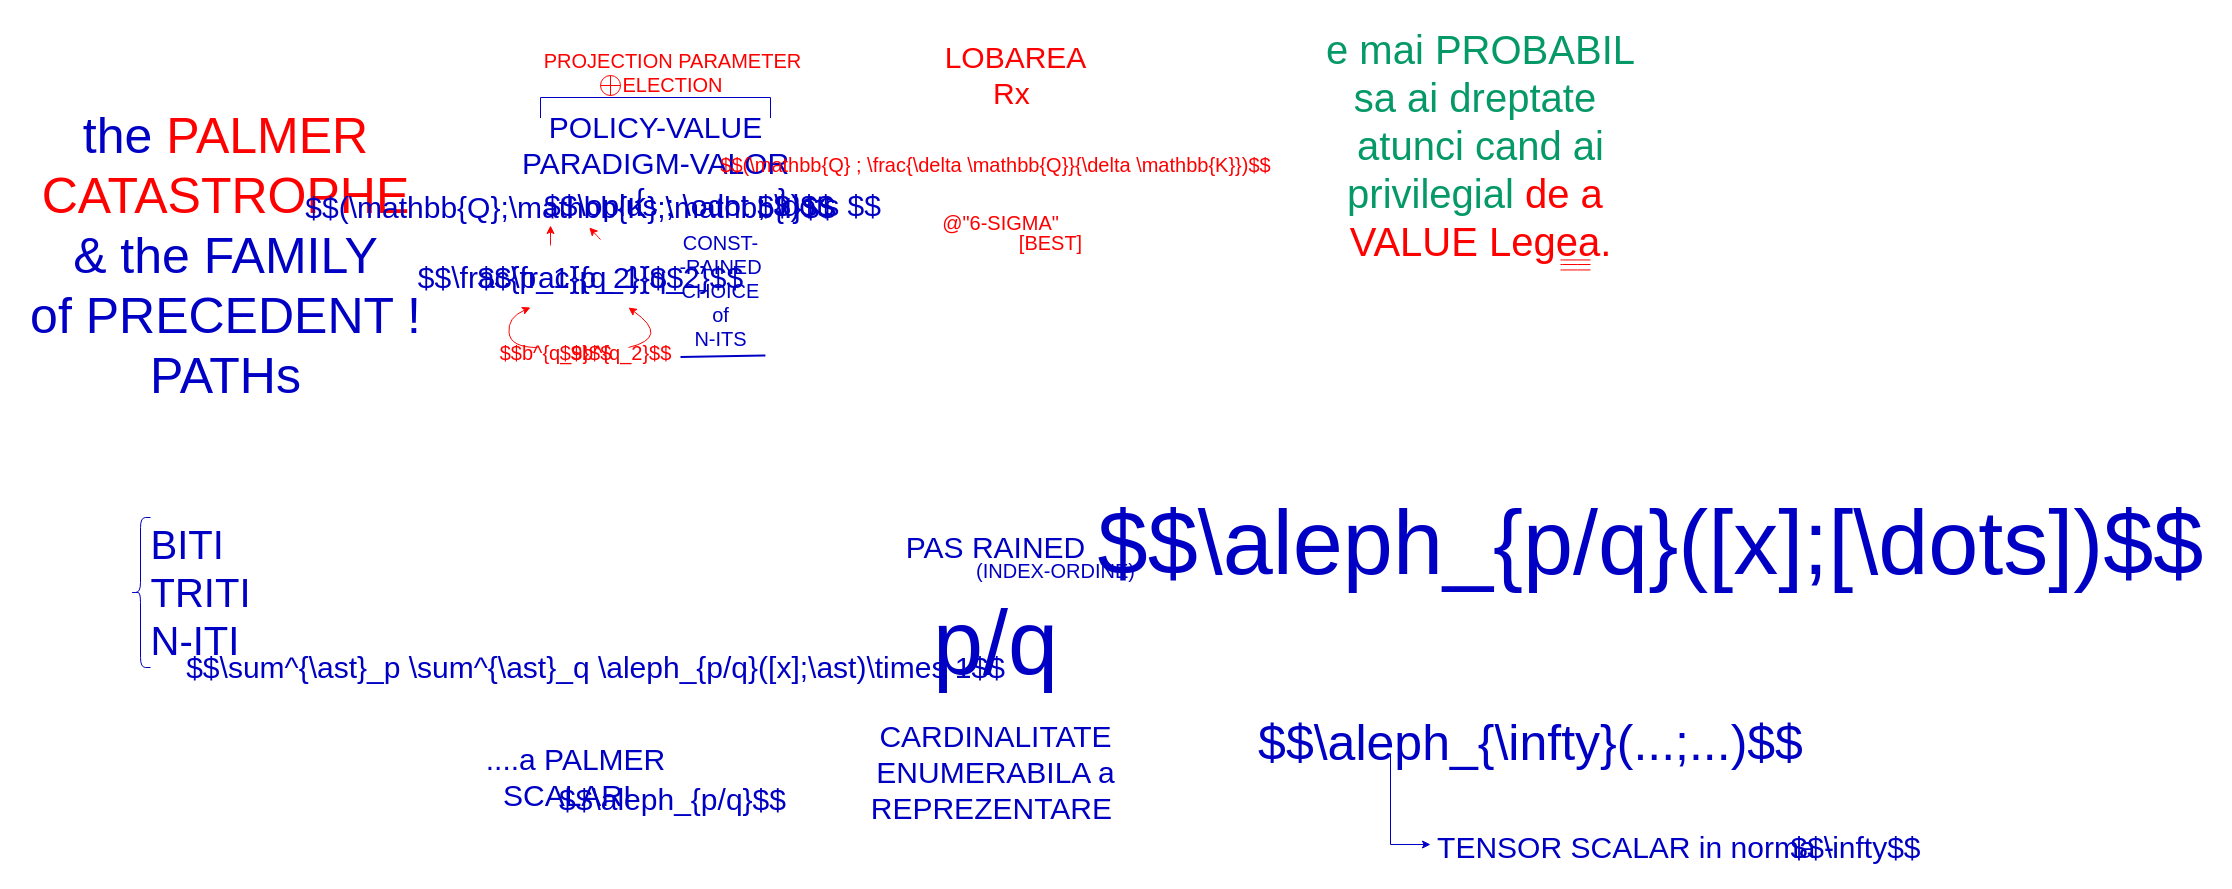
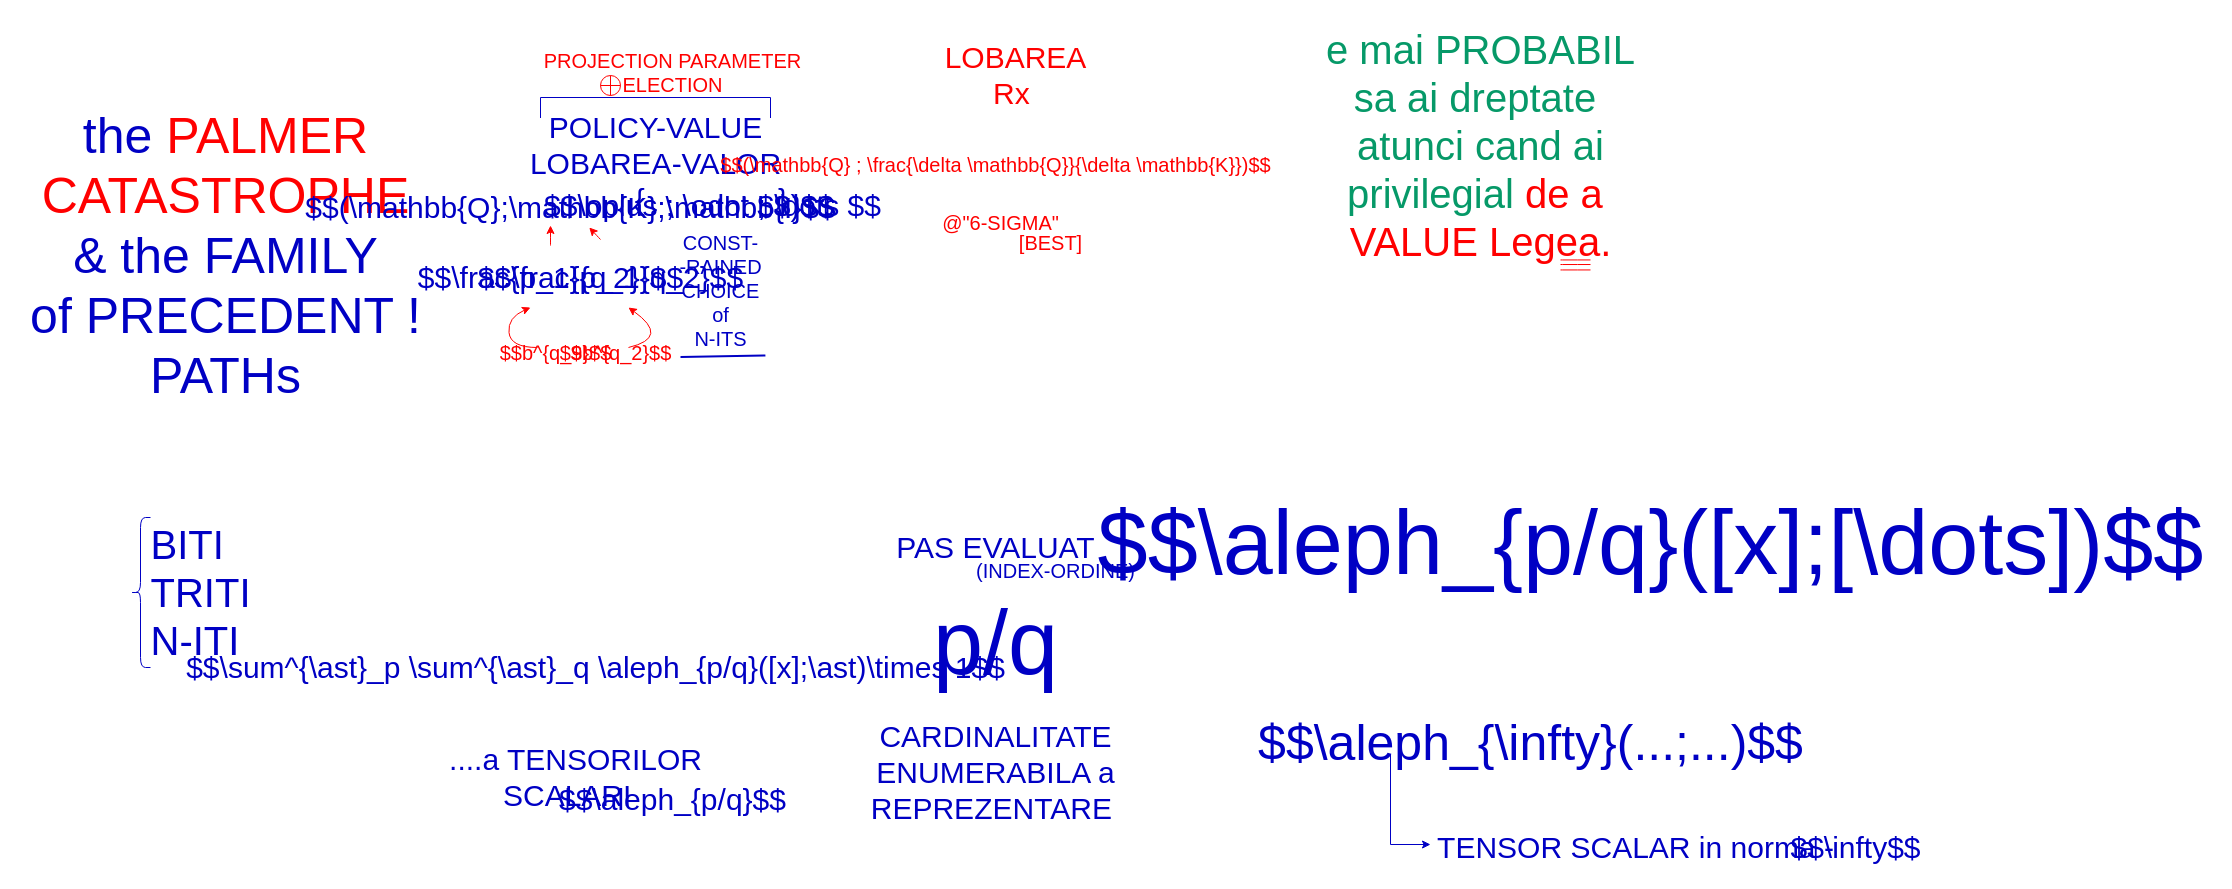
  <mxCell id="0" />
  <mxCell id="1" parent="0" />
  <mxCell id="2" value="&lt;font style=&quot;font-size: 50px&quot;&gt;&lt;font color=&quot;#0000c4&quot;&gt;the&lt;/font&gt;&amp;nbsp;&lt;font color=&quot;#ff0000&quot;&gt;PALMER &lt;/font&gt;&lt;br&gt;&lt;font color=&quot;#ff0000&quot;&gt;CATASTROPHE&lt;/font&gt;&lt;br&gt;&lt;font color=&quot;#0000c4&quot;&gt;&amp;amp; the FAMILY&lt;br&gt;of PRECEDENT !&lt;br&gt;PATHs&lt;/font&gt;&lt;br&gt;&lt;/font&gt;" style="text;html=1;align=center;verticalAlign=middle;resizable=0;points=[];autosize=1;strokeColor=none;fillColor=none;" vertex="1" parent="1"><mxGeometry x="20" y="185" width="410" height="140" as="geometry" /></mxCell>
  <mxCell id="3" value="&lt;div style=&quot;text-align: left&quot;&gt;&lt;span&gt;BITI&lt;/span&gt;&lt;/div&gt;&lt;div style=&quot;text-align: left&quot;&gt;&lt;span&gt;TRITI&lt;/span&gt;&lt;/div&gt;&lt;div style=&quot;text-align: left&quot;&gt;&lt;span&gt;N-ITI&lt;/span&gt;&lt;/div&gt;" style="text;html=1;align=center;verticalAlign=middle;resizable=0;points=[];autosize=1;strokeColor=none;fillColor=none;fontSize=40;fontColor=#0000C4;" vertex="1" parent="1"><mxGeometry x="140" y="517" width="120" height="150" as="geometry" /></mxCell>
  <mxCell id="4" value="" style="shape=curlyBracket;whiteSpace=wrap;html=1;rounded=1;fontSize=40;fontColor=#0000C4;strokeColor=#0000C4;" vertex="1" parent="1"><mxGeometry x="130" y="517" width="20" height="150" as="geometry" /></mxCell>
- <mxCell id="5" value="POLICY-VALUE&lt;br&gt;PARADIGM-VALOR" style="text;html=1;align=center;verticalAlign=middle;resizable=0;points=[];autosize=1;strokeColor=none;fillColor=none;fontSize=30;fontColor=#0000C4;" vertex="1" parent="1"><mxGeometry x="515" y="105" width="280" height="80" as="geometry" /></mxCell>
+ <mxCell id="5" value="POLICY-VALUE&lt;br&gt;LOBAREA-VALOR" style="text;html=1;align=center;verticalAlign=middle;resizable=0;points=[];autosize=1;strokeColor=none;fillColor=none;fontSize=30;fontColor=#0000C4;" vertex="1" parent="1"><mxGeometry x="515" y="105" width="280" height="80" as="geometry" /></mxCell>
  <mxCell id="6" value="$$(\mathbb{Q};\mathbb{K};\mathbb{!}$$" style="text;html=1;align=center;verticalAlign=middle;resizable=0;points=[];autosize=1;strokeColor=none;fillColor=none;fontSize=30;fontColor=#0000C4;" vertex="1" parent="1"><mxGeometry x="295" y="187" width="550" height="40" as="geometry" /></mxCell>
  <mxCell id="7" value="$$\oplus ; \odot ; \dots $$" style="text;html=1;align=center;verticalAlign=middle;resizable=0;points=[];autosize=1;strokeColor=none;fillColor=none;fontSize=30;fontColor=#0000C4;" vertex="1" parent="1"><mxGeometry x="537" y="185" width="350" height="40" as="geometry" /></mxCell>
  <mxCell id="8" value="{&amp;nbsp; &amp;nbsp; &amp;nbsp; &amp;nbsp; &amp;nbsp; &amp;nbsp; &amp;nbsp; &amp;nbsp; }&amp;nbsp;" style="text;html=1;align=center;verticalAlign=middle;resizable=0;points=[];autosize=1;strokeColor=none;fillColor=none;fontSize=30;fontColor=#0000C4;" vertex="1" parent="1"><mxGeometry x="625" y="179" width="180" height="40" as="geometry" /></mxCell>
  <mxCell id="9" value="$$)$$" style="text;html=1;align=center;verticalAlign=middle;resizable=0;points=[];autosize=1;strokeColor=none;fillColor=none;fontSize=30;fontColor=#0000C4;" vertex="1" parent="1"><mxGeometry x="750" y="185" width="90" height="40" as="geometry" /></mxCell>
  <mxCell id="10" value="$$\frac{p_1}{q_1}$$" style="text;html=1;align=center;verticalAlign=middle;resizable=0;points=[];autosize=1;strokeColor=none;fillColor=none;fontSize=30;fontColor=#0000C4;" vertex="1" parent="1"><mxGeometry x="410" y="257" width="280" height="40" as="geometry" /></mxCell>
  <mxCell id="11" value="$$\frac{p_2}{q_2}$$" style="text;html=1;align=center;verticalAlign=middle;resizable=0;points=[];autosize=1;strokeColor=none;fillColor=none;fontSize=30;fontColor=#0000C4;" vertex="1" parent="1"><mxGeometry x="470" y="257" width="280" height="40" as="geometry" /></mxCell>
  <mxCell id="12" value="CONST-&lt;br&gt;-RAINED&lt;br&gt;CHOICE&lt;br&gt;of&lt;br&gt;N-ITS" style="text;html=1;align=center;verticalAlign=middle;resizable=0;points=[];autosize=1;strokeColor=none;fillColor=none;fontSize=20;fontColor=#0000C4;" vertex="1" parent="1"><mxGeometry x="670" y="225" width="100" height="130" as="geometry" /></mxCell>
  <mxCell id="13" value="&lt;font color=&quot;#ff0000&quot;&gt;$$b^{q_9}$$&lt;/font&gt;" style="text;html=1;align=center;verticalAlign=middle;resizable=0;points=[];autosize=1;strokeColor=none;fillColor=none;fontSize=20;fontColor=#0000C4;" vertex="1" parent="1"><mxGeometry x="490" y="337" width="130" height="30" as="geometry" /></mxCell>
  <mxCell id="14" value="&lt;font color=&quot;#ff0000&quot;&gt;$$b^{q_2}$$&lt;/font&gt;" style="text;html=1;align=center;verticalAlign=middle;resizable=0;points=[];autosize=1;strokeColor=none;fillColor=none;fontSize=20;fontColor=#0000C4;" vertex="1" parent="1"><mxGeometry x="550" y="337" width="130" height="30" as="geometry" /></mxCell>
  <mxCell id="15" value="" style="endArrow=classic;html=1;fontSize=20;fontColor=#FF0000;strokeColor=#FF0000;curved=1;" edge="1" parent="1"><mxGeometry width="50" height="50" relative="1" as="geometry"><mxPoint x="537" y="347" as="sourcePoint" /><mxPoint x="530" y="307" as="targetPoint" /><Array as="points"><mxPoint x="510" y="347" /><mxPoint x="507" y="317" /></Array></mxGeometry></mxCell>
  <mxCell id="16" value="" style="endArrow=classic;html=1;fontSize=20;fontColor=#FF0000;strokeColor=#FF0000;curved=1;exitX=0.6;exitY=0.333;exitDx=0;exitDy=0;exitPerimeter=0;entryX=0.564;entryY=1.25;entryDx=0;entryDy=0;entryPerimeter=0;" edge="1" parent="1" source="14" target="11"><mxGeometry width="50" height="50" relative="1" as="geometry"><mxPoint x="690" y="327" as="sourcePoint" /><mxPoint x="740" y="357" as="targetPoint" /><Array as="points"><mxPoint x="670" y="337" /></Array></mxGeometry></mxCell>
  <mxCell id="17" value="" style="endArrow=none;html=1;fontSize=20;fontColor=#FF0000;strokeColor=#0000C4;curved=1;strokeWidth=2;exitX=0.151;exitY=1.011;exitDx=0;exitDy=0;exitPerimeter=0;" edge="1" parent="1"><mxGeometry width="50" height="50" relative="1" as="geometry"><mxPoint x="680" y="356.43" as="sourcePoint" /><mxPoint x="764.9" y="355" as="targetPoint" /></mxGeometry></mxCell>
  <mxCell id="18" value="PROJECTION PARAMETER&lt;br&gt;ELECTION" style="text;html=1;align=center;verticalAlign=middle;resizable=0;points=[];autosize=1;strokeColor=none;fillColor=none;fontSize=20;fontColor=#FF0000;" vertex="1" parent="1"><mxGeometry x="537" y="47" width="270" height="50" as="geometry" /></mxCell>
  <mxCell id="19" value="" style="shape=partialRectangle;whiteSpace=wrap;html=1;bottom=1;right=1;left=1;top=0;fillColor=none;routingCenterX=-0.5;fontSize=20;fontColor=#FF0000;strokeColor=#0000C4;rotation=-180;" vertex="1" parent="1"><mxGeometry x="540" y="97" width="230" height="20" as="geometry" /></mxCell>
  <mxCell id="20" value="" style="shape=orEllipse;perimeter=ellipsePerimeter;whiteSpace=wrap;html=1;backgroundOutline=1;fontSize=20;fontColor=#FF0000;strokeColor=#FF0000;fillColor=none;" vertex="1" parent="1"><mxGeometry x="600" y="75" width="20" height="20" as="geometry" /></mxCell>
  <mxCell id="21" value="&lt;font color=&quot;#ff0000&quot;&gt;LOBAREA&lt;br&gt;Rx&amp;nbsp;&lt;br&gt;&lt;/font&gt;" style="text;html=1;align=center;verticalAlign=middle;resizable=0;points=[];autosize=1;strokeColor=none;fillColor=none;fontSize=30;fontColor=#0000C4;" vertex="1" parent="1"><mxGeometry x="935" y="35" width="160" height="80" as="geometry" /></mxCell>
  <mxCell id="22" value="" style="endArrow=classic;html=1;fontSize=20;fontColor=#FF0000;strokeColor=#FF0000;strokeWidth=1;curved=1;" edge="1" parent="1"><mxGeometry width="50" height="50" relative="1" as="geometry"><mxPoint x="550" y="245" as="sourcePoint" /><mxPoint x="550" y="225" as="targetPoint" /></mxGeometry></mxCell>
  <mxCell id="23" value="" style="endArrow=classic;html=1;fontSize=20;fontColor=#FF0000;strokeColor=#FF0000;strokeWidth=1;curved=1;" edge="1" parent="1" target="6"><mxGeometry width="50" height="50" relative="1" as="geometry"><mxPoint x="600" y="239" as="sourcePoint" /><mxPoint x="600" y="219" as="targetPoint" /></mxGeometry></mxCell>
  <mxCell id="24" value="$$(\mathbb{Q} ; \frac{\delta \mathbb{Q}}{\delta \mathbb{K}})$$" style="text;html=1;align=center;verticalAlign=middle;resizable=0;points=[];autosize=1;strokeColor=none;fillColor=none;fontSize=20;fontColor=#FF0000;" vertex="1" parent="1"><mxGeometry x="710" y="149" width="570" height="30" as="geometry" /></mxCell>
  <mxCell id="25" value="@&quot;6-SIGMA&quot;" style="text;html=1;align=center;verticalAlign=middle;resizable=0;points=[];autosize=1;strokeColor=none;fillColor=none;fontSize=20;fontColor=#FF0000;" vertex="1" parent="1"><mxGeometry x="935" y="207" width="130" height="30" as="geometry" /></mxCell>
  <mxCell id="26" value="[BEST]" style="text;html=1;align=center;verticalAlign=middle;resizable=0;points=[];autosize=1;strokeColor=none;fillColor=none;fontSize=20;fontColor=#FF0000;" vertex="1" parent="1"><mxGeometry x="1010" y="227" width="80" height="30" as="geometry" /></mxCell>
  <mxCell id="27" value="&lt;font color=&quot;#069968&quot; style=&quot;font-size: 40px;&quot;&gt;e mai PROBABIL&lt;br style=&quot;font-size: 40px;&quot;&gt;sa ai dreptate&amp;nbsp;&lt;br style=&quot;font-size: 40px;&quot;&gt;atunci cand ai&lt;br style=&quot;font-size: 40px;&quot;&gt;privilegial &lt;/font&gt;de a&amp;nbsp;&lt;br style=&quot;font-size: 40px;&quot;&gt;VALUE Legea." style="text;html=1;align=center;verticalAlign=middle;resizable=0;points=[];autosize=1;strokeColor=none;fillColor=none;fontSize=40;fontColor=#FF0000;" vertex="1" parent="1"><mxGeometry x="1320" y="20" width="320" height="250" as="geometry" /></mxCell>
  <mxCell id="28" value="" style="endArrow=none;html=1;fontSize=40;fontColor=#FF0000;strokeColor=#FF0000;strokeWidth=1;curved=1;" edge="1" parent="1"><mxGeometry width="50" height="50" relative="1" as="geometry"><mxPoint x="1560" y="259.44" as="sourcePoint" /><mxPoint x="1590" y="259.44" as="targetPoint" /></mxGeometry></mxCell>
  <mxCell id="29" value="" style="endArrow=none;html=1;fontSize=40;fontColor=#FF0000;strokeColor=#FF0000;strokeWidth=1;curved=1;" edge="1" parent="1"><mxGeometry width="50" height="50" relative="1" as="geometry"><mxPoint x="1560" y="264.02" as="sourcePoint" /><mxPoint x="1590" y="264.02" as="targetPoint" /></mxGeometry></mxCell>
  <mxCell id="30" value="" style="endArrow=none;html=1;fontSize=40;fontColor=#FF0000;strokeColor=#FF0000;strokeWidth=1;curved=1;" edge="1" parent="1"><mxGeometry width="50" height="50" relative="1" as="geometry"><mxPoint x="1560" y="269.44" as="sourcePoint" /><mxPoint x="1590" y="269.44" as="targetPoint" /></mxGeometry></mxCell>
  <mxCell id="31" value="$$\sum^{\ast}_p \sum^{\ast}_q \aleph_{p/q}([x];\ast)\times 1$$" style="text;html=1;align=center;verticalAlign=middle;resizable=0;points=[];autosize=1;strokeColor=none;fillColor=none;fontSize=30;fontColor=#0000C4;" vertex="1" parent="1"><mxGeometry x="180" y="647" width="830" height="40" as="geometry" /></mxCell>
- <mxCell id="32" value="....a PALMER&lt;br&gt;SCALARI&amp;nbsp;&amp;nbsp;" style="text;html=1;align=center;verticalAlign=middle;resizable=0;points=[];autosize=1;strokeColor=none;fillColor=none;fontSize=30;fontColor=#0000C4;" vertex="1" parent="1"><mxGeometry x="440" y="737" width="270" height="80" as="geometry" /></mxCell>
+ <mxCell id="32" value="....a TENSORILOR&lt;br&gt;SCALARI&amp;nbsp;&amp;nbsp;" style="text;html=1;align=center;verticalAlign=middle;resizable=0;points=[];autosize=1;strokeColor=none;fillColor=none;fontSize=30;fontColor=#0000C4;" vertex="1" parent="1"><mxGeometry x="440" y="737" width="270" height="80" as="geometry" /></mxCell>
  <mxCell id="33" value="$$\aleph_{p/q}$$" style="text;html=1;align=center;verticalAlign=middle;resizable=0;points=[];autosize=1;strokeColor=none;fillColor=none;fontSize=30;fontColor=#0000C4;" vertex="1" parent="1"><mxGeometry x="552" y="779" width="240" height="40" as="geometry" /></mxCell>
- <mxCell id="34" value="PAS RAINED" style="text;html=1;align=center;verticalAlign=middle;resizable=0;points=[];autosize=1;strokeColor=none;fillColor=none;fontSize=30;fontColor=#0000C4;" vertex="1" parent="1"><mxGeometry x="890" y="527" width="210" height="40" as="geometry" /></mxCell>
+ <mxCell id="34" value="PAS EVALUAT" style="text;html=1;align=center;verticalAlign=middle;resizable=0;points=[];autosize=1;strokeColor=none;fillColor=none;fontSize=30;fontColor=#0000C4;" vertex="1" parent="1"><mxGeometry x="890" y="527" width="210" height="40" as="geometry" /></mxCell>
  <mxCell id="35" value="CARDINALITATE&lt;br&gt;ENUMERABILA a&lt;br&gt;REPREZENTARE&amp;nbsp;" style="text;html=1;align=center;verticalAlign=middle;resizable=0;points=[];autosize=1;strokeColor=none;fillColor=none;fontSize=30;fontColor=#0000C4;" vertex="1" parent="1"><mxGeometry x="870" y="717" width="250" height="110" as="geometry" /></mxCell>
  <mxCell id="36" value="&lt;font style=&quot;font-size: 20px&quot;&gt;(INDEX-ORDINE)&lt;/font&gt;" style="text;html=1;align=center;verticalAlign=middle;resizable=0;points=[];autosize=1;strokeColor=none;fillColor=none;fontSize=30;fontColor=#0000C4;" vertex="1" parent="1"><mxGeometry x="970" y="547" width="170" height="40" as="geometry" /></mxCell>
  <mxCell id="37" value="&lt;font style=&quot;font-size: 90px&quot;&gt;p/q&lt;/font&gt;" style="text;html=1;align=center;verticalAlign=middle;resizable=0;points=[];autosize=1;strokeColor=none;fillColor=none;fontSize=20;fontColor=#0000C4;" vertex="1" parent="1"><mxGeometry x="925" y="617" width="140" height="50" as="geometry" /></mxCell>
  <mxCell id="38" value="$$\aleph_{p/q}([x];[\dots])$$" style="text;html=1;align=center;verticalAlign=middle;resizable=0;points=[];autosize=1;strokeColor=none;fillColor=none;fontSize=90;fontColor=#0000C4;" vertex="1" parent="1"><mxGeometry x="1090" y="487" width="1120" height="110" as="geometry" /></mxCell>
  <mxCell id="39" value="$$\aleph_{\infty}(...;...)$$" style="text;html=1;align=center;verticalAlign=middle;resizable=0;points=[];autosize=1;strokeColor=none;fillColor=none;fontSize=50;fontColor=#0000C4;" vertex="1" parent="1"><mxGeometry x="1250" y="707" width="560" height="70" as="geometry" /></mxCell>
  <mxCell id="40" value="TENSOR SCALAR in norma -" style="text;html=1;align=center;verticalAlign=middle;resizable=0;points=[];autosize=1;strokeColor=none;fillColor=none;fontSize=30;fontColor=#0000C4;" vertex="1" parent="1"><mxGeometry x="1430" y="827" width="410" height="40" as="geometry" /></mxCell>
  <mxCell id="41" value="$$\infty$$" style="text;html=1;align=center;verticalAlign=middle;resizable=0;points=[];autosize=1;strokeColor=none;fillColor=none;fontSize=30;fontColor=#0000C4;" vertex="1" parent="1"><mxGeometry x="1780" y="827" width="150" height="40" as="geometry" /></mxCell>
  <mxCell id="42" value="" style="endArrow=classic;html=1;fontSize=30;fontColor=#0000C4;strokeColor=#0000C4;strokeWidth=1;rounded=0;" edge="1" parent="1"><mxGeometry width="50" height="50" relative="1" as="geometry"><mxPoint x="1390" y="754" as="sourcePoint" /><mxPoint x="1430" y="844" as="targetPoint" /><Array as="points"><mxPoint x="1390" y="844" /></Array></mxGeometry></mxCell>
